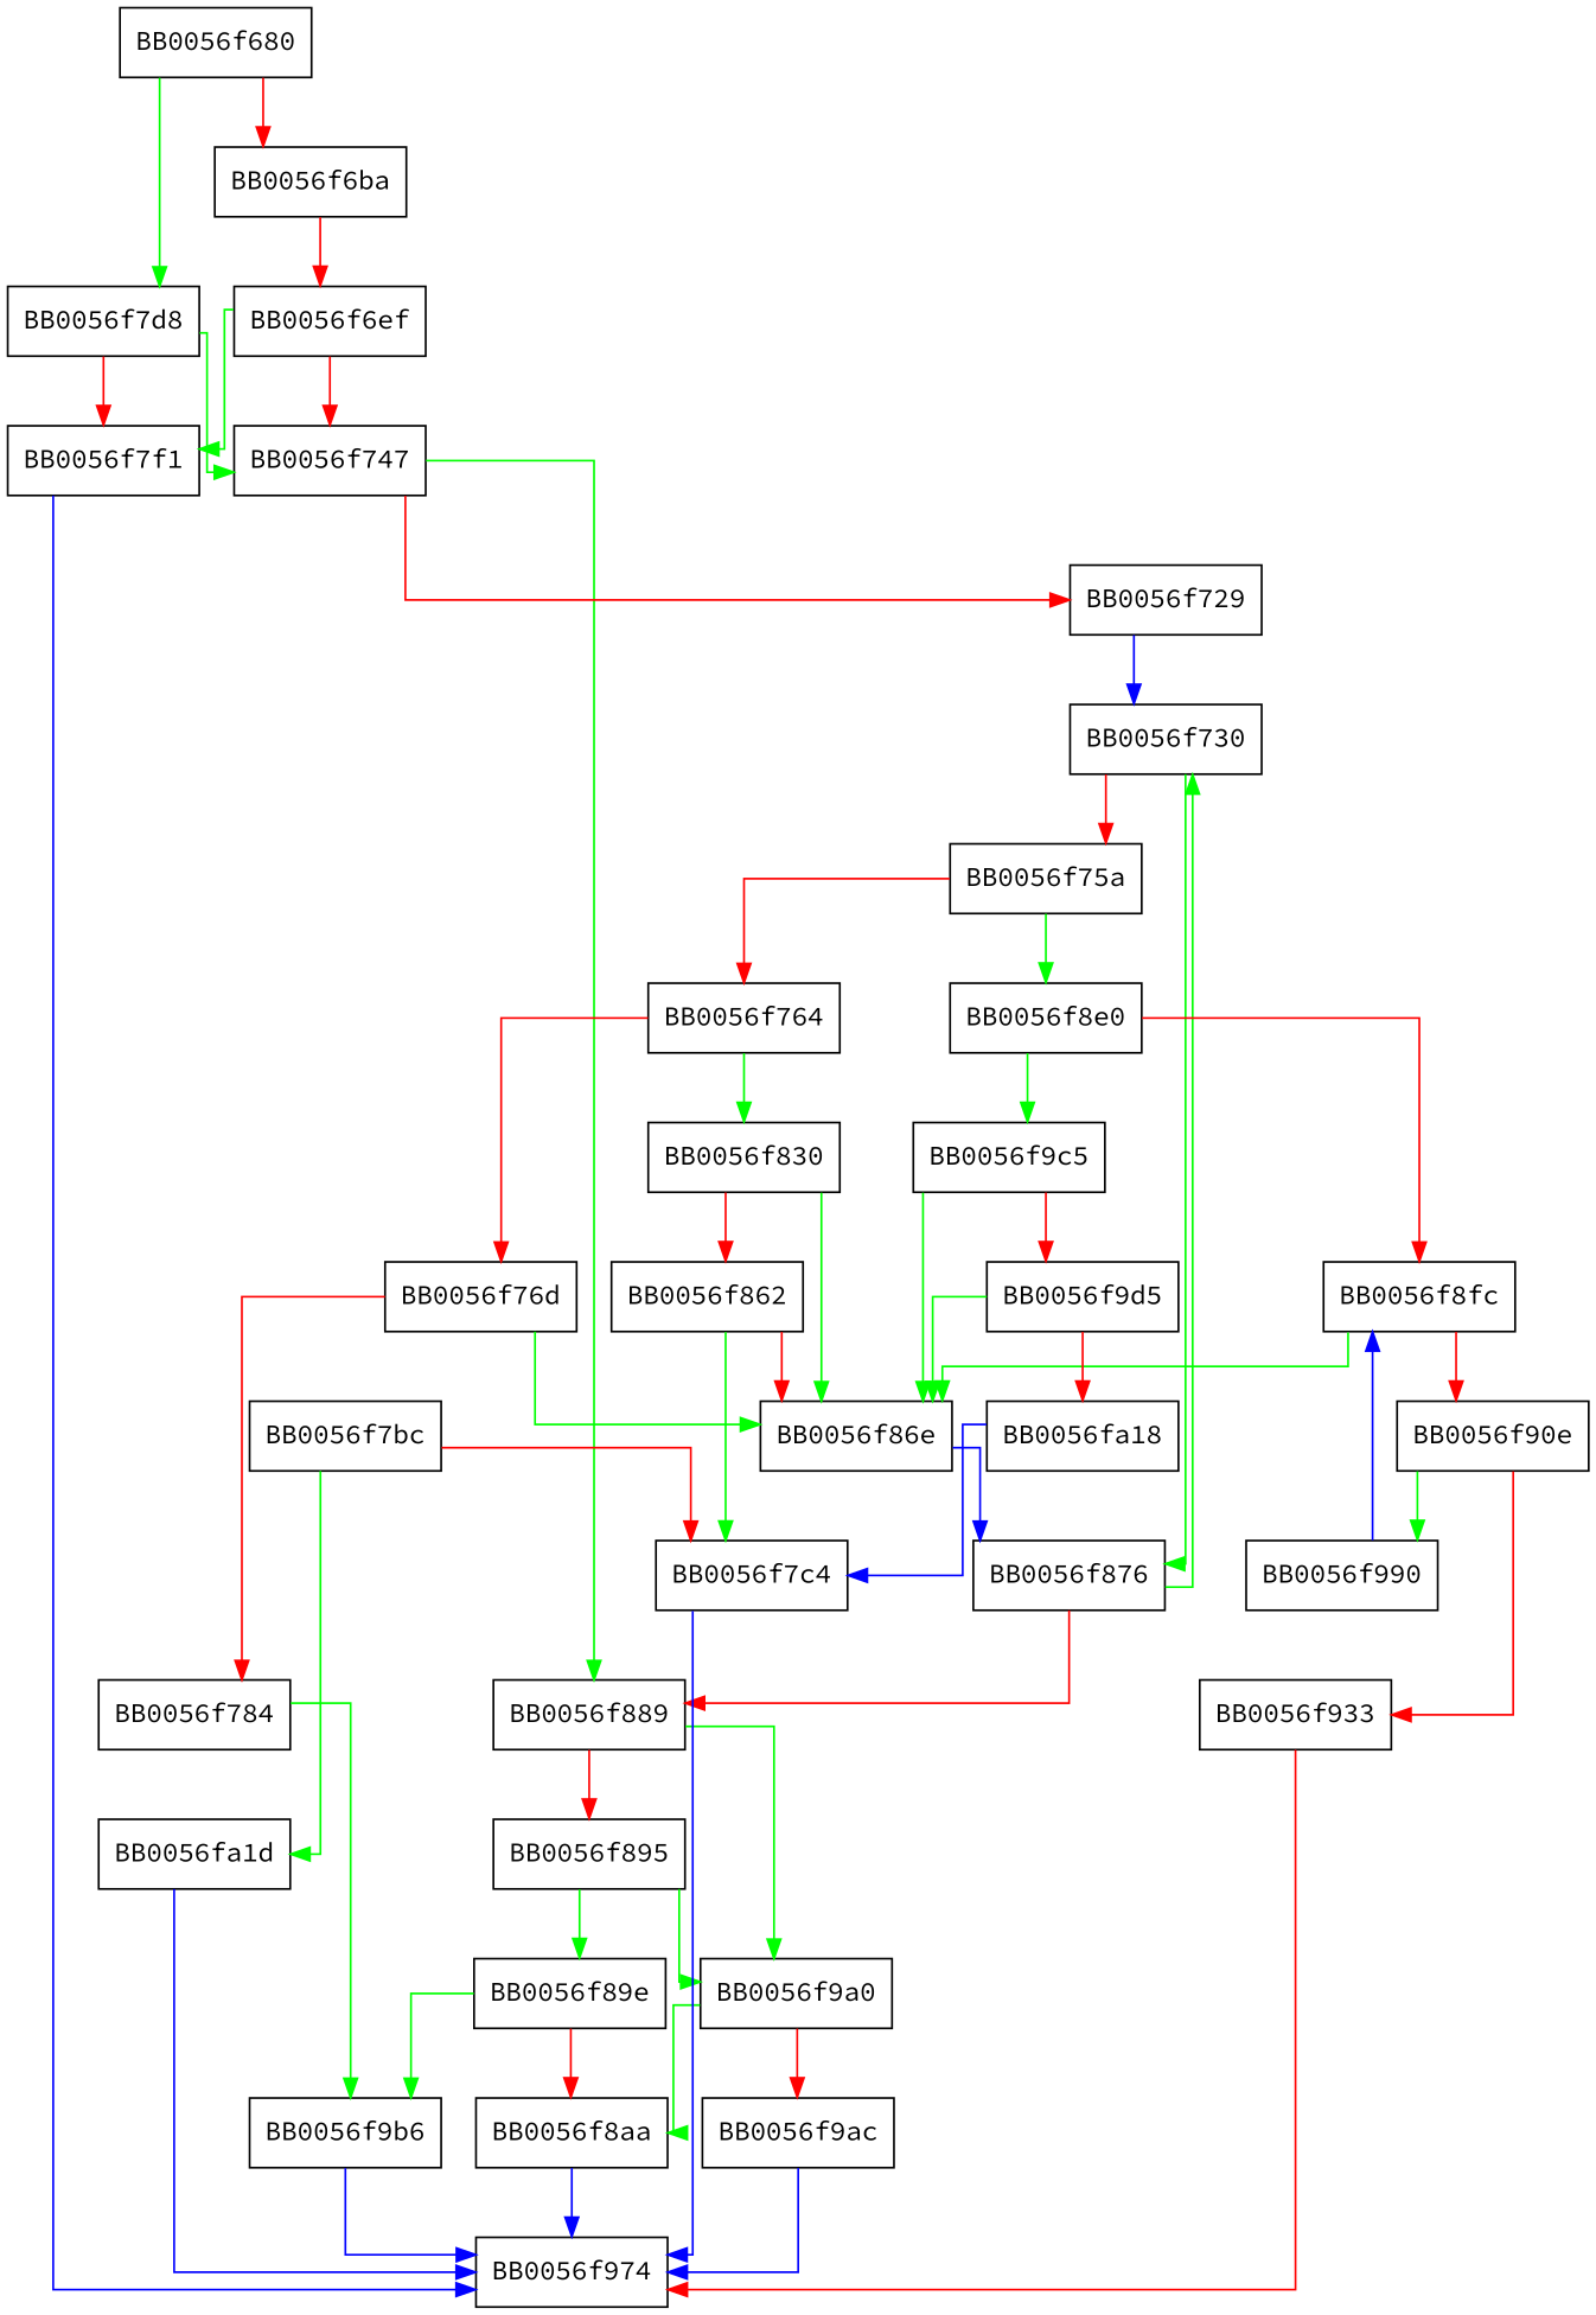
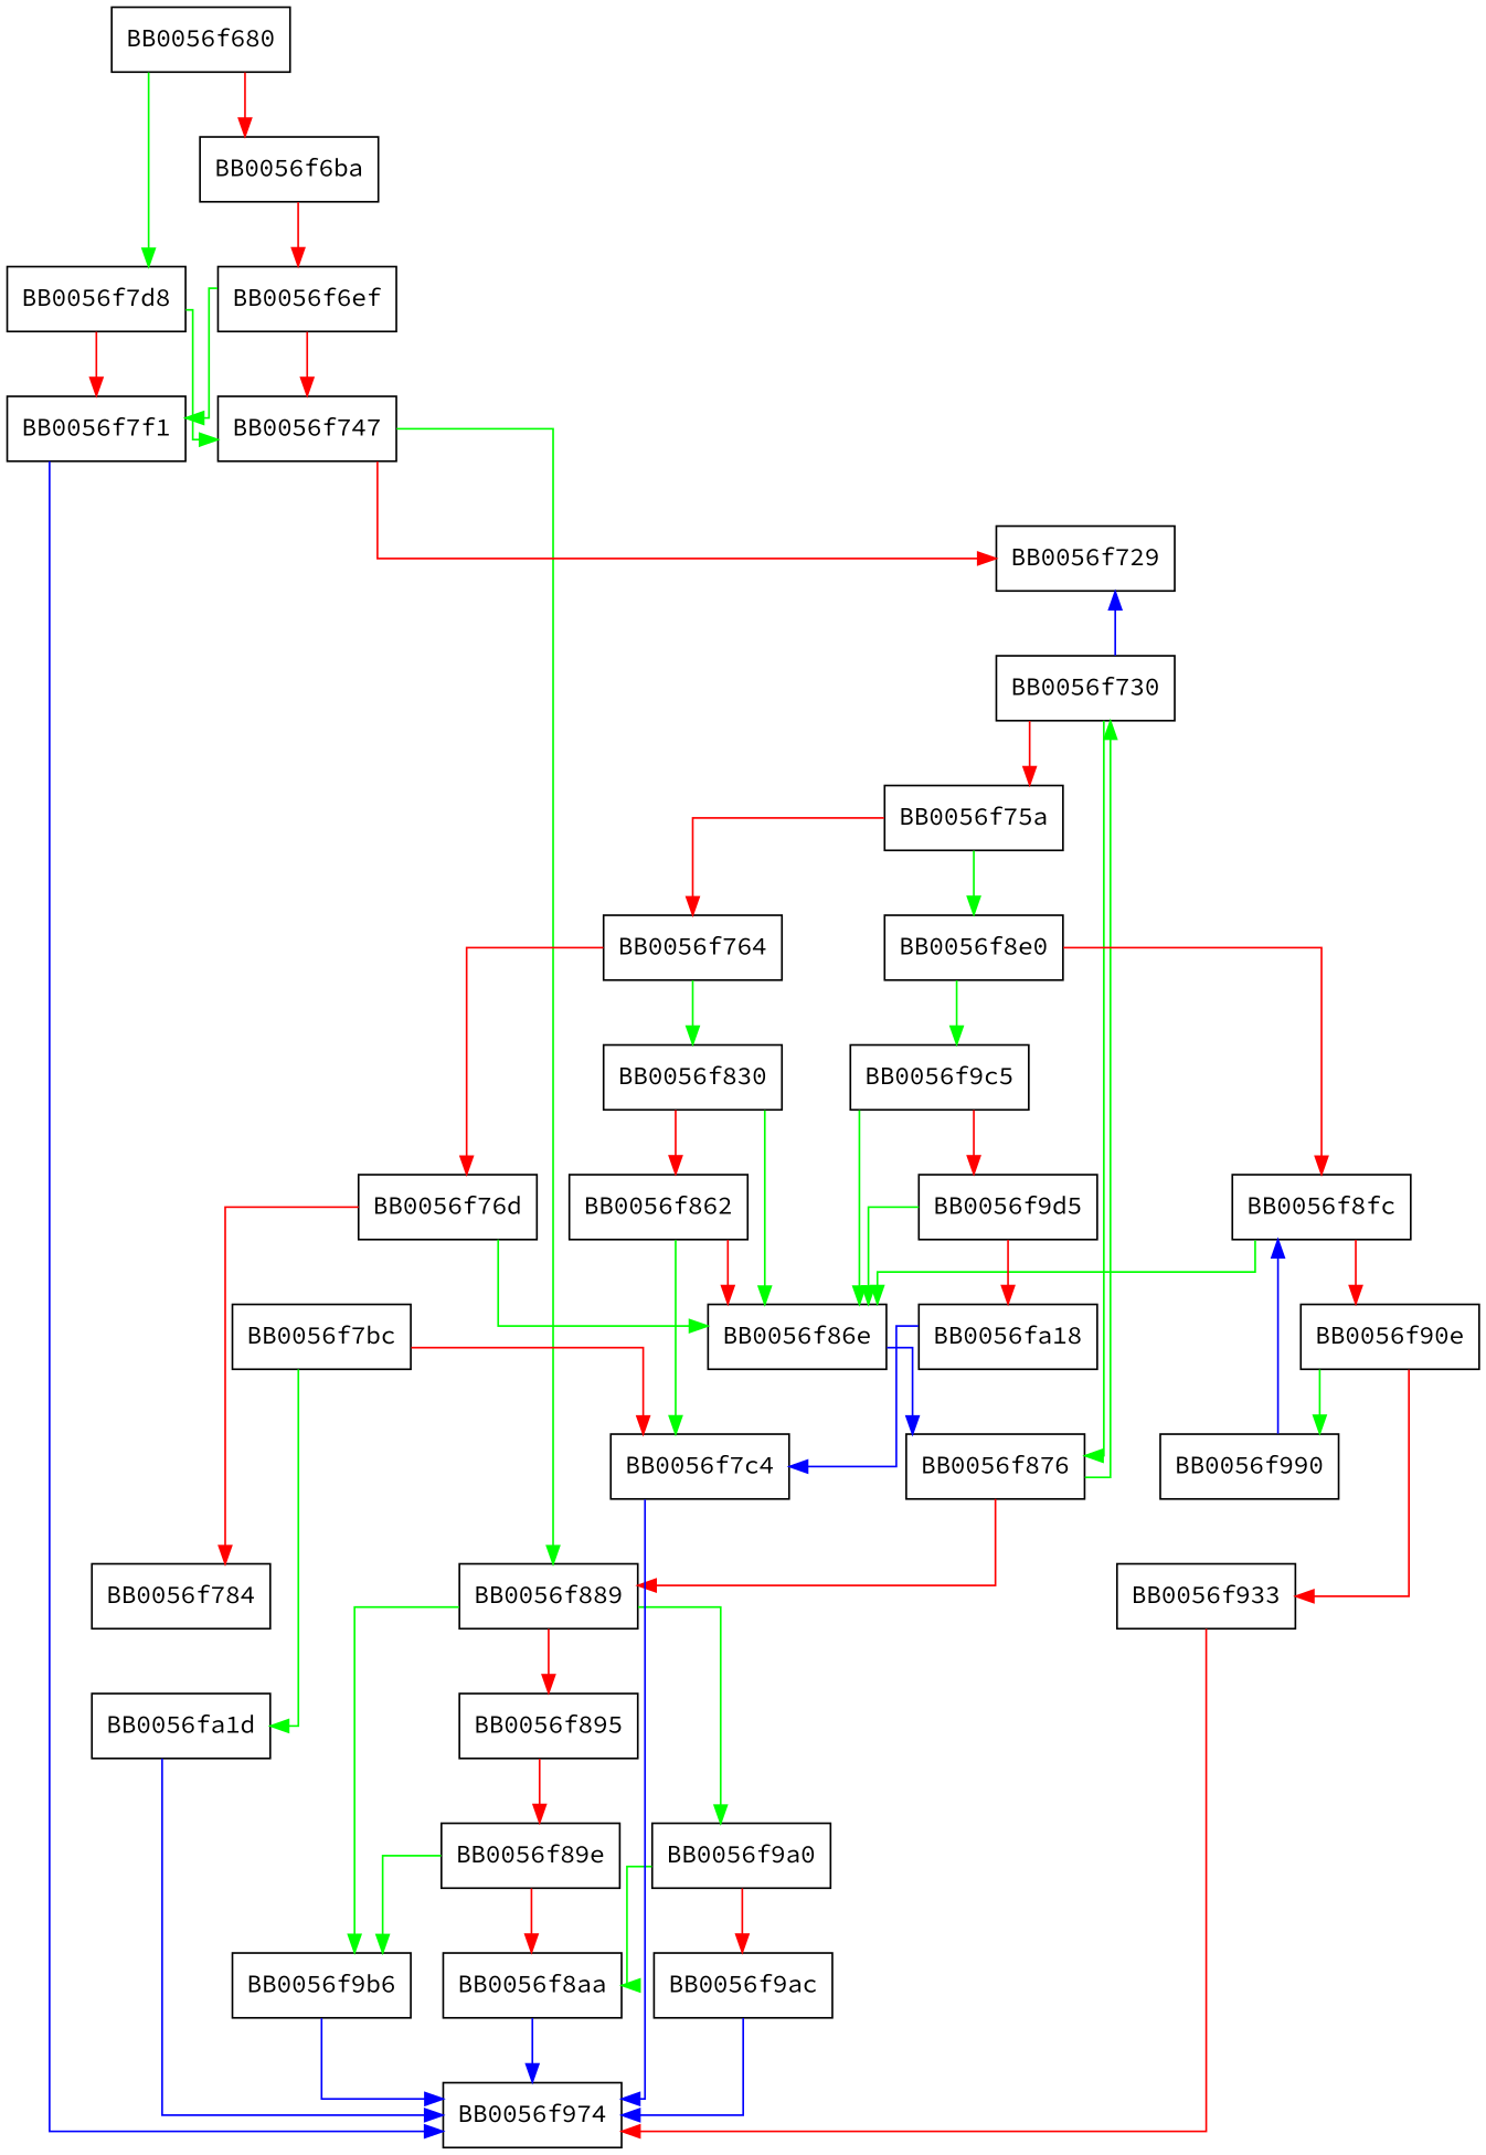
  digraph {
    fontname="Source Code Pro"
    splines=ortho
    node [fontname="Source Code Pro" shape=box]
    edge [color=red fontname="Source Code Pro"]
    BB0056f680
    BB0056f7d8
    BB0056f6ba
    BB0056f7f1
    n5 [label=BB0056f747]
    BB0056f6ef
    BB0056f974
    BB0056f889
    BB0056f729
    BB0056f9a0
    BB0056f895
    BB0056f730
    BB0056f8aa
    BB0056f9ac
    BB0056f89e
    BB0056f876
    BB0056f75a
    BB0056f8e0
    BB0056f764
    BB0056f9c5
    BB0056f8fc
    BB0056f830
    BB0056f76d
    BB0056f86e
    BB0056f9d5
    BB0056f90e
    BB0056f862
    BB0056f784
    BB0056f7c4
    BB0056f9b6
    BB0056f7bc
    BB0056fa1d
    BB0056fa18
    BB0056f990
    BB0056f933
    BB0056f680 -> BB0056f7d8 [color=green]
    BB0056f680 -> BB0056f6ba
    BB0056f7d8 -> BB0056f7f1
    BB0056f7d8 -> n5 [color=green]
    BB0056f6ba -> BB0056f6ef
    BB0056f7f1 -> BB0056f974 [color=blue]
    n5 -> BB0056f889 [color=green]
    n5 -> BB0056f729
    BB0056f6ef -> BB0056f7f1 [color=green]
    BB0056f6ef -> n5
    BB0056f889 -> BB0056f9a0 [color=green]
    BB0056f889 -> BB0056f895
-   BB0056f729 -> BB0056f730 [color=blue]
+   BB0056f730 -> BB0056f729 [color=blue]
    BB0056f9a0 -> BB0056f8aa [color=green]
    BB0056f9a0 -> BB0056f9ac
-   BB0056f895 -> BB0056f9a0 [color=green]
-   BB0056f895 -> BB0056f89e [color=green]
+   BB0056f895 -> BB0056f89e
    BB0056f730 -> BB0056f876 [color=green]
    BB0056f730 -> BB0056f75a
    BB0056f8aa -> BB0056f974 [color=blue]
    BB0056f9ac -> BB0056f974 [color=blue]
    BB0056f89e -> BB0056f8aa
    BB0056f89e -> BB0056f9b6 [color=green]
    BB0056f876 -> BB0056f889
    BB0056f876 -> BB0056f730 [color=green]
    BB0056f75a -> BB0056f8e0 [color=green]
    BB0056f75a -> BB0056f764
    BB0056f8e0 -> BB0056f9c5 [color=green]
    BB0056f8e0 -> BB0056f8fc
    BB0056f764 -> BB0056f830 [color=green]
    BB0056f764 -> BB0056f76d
    BB0056f9c5 -> BB0056f86e [color=green]
    BB0056f9c5 -> BB0056f9d5
    BB0056f8fc -> BB0056f86e [color=green]
    BB0056f8fc -> BB0056f90e
    BB0056f830 -> BB0056f86e [color=green]
    BB0056f830 -> BB0056f862
    BB0056f76d -> BB0056f86e [color=green]
    BB0056f76d -> BB0056f784
    BB0056f86e -> BB0056f876 [color=blue]
    BB0056f9d5 -> BB0056f86e [color=green]
    BB0056f9d5 -> BB0056fa18
    BB0056f90e -> BB0056f990 [color=green]
    BB0056f90e -> BB0056f933
    BB0056f862 -> BB0056f86e
    BB0056f862 -> BB0056f7c4 [color=green]
-   BB0056f784 -> BB0056f9b6 [color=green]
+   BB0056f889 -> BB0056f9b6 [color=green]
    BB0056f7c4 -> BB0056f974 [color=blue]
    BB0056f9b6 -> BB0056f974 [color=blue]
    BB0056f7bc -> BB0056f7c4
    BB0056f7bc -> BB0056fa1d [color=green]
    BB0056fa1d -> BB0056f974 [color=blue]
    BB0056fa18 -> BB0056f7c4 [color=blue]
    BB0056f990 -> BB0056f8fc [color=blue]
    BB0056f933 -> BB0056f974
  }
